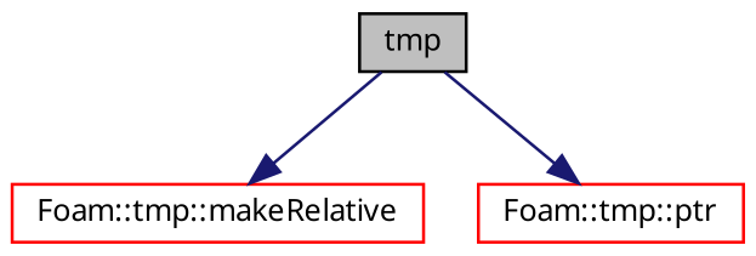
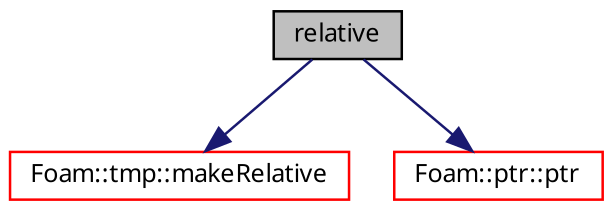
  digraph {
    fontname="Noto Sans"
    rankdir=TB
    node [color=red fontname="Noto Sans" fontsize=10 shape=record]
    edge [color=midnightblue fontname="Noto Sans" fontsize=10 labelfontname=Helvetica labelfontsize=10 style=solid]
-   n1 [color=black fillcolor=grey75 fontcolor=black height=0.2 label=tmp style=filled width=0.4]
+   n1 [color=black fillcolor=grey75 fontcolor=black height=0.2 label=relative style=filled width=0.4]
    n2 [height=0.2 label="Foam::tmp::makeRelative" width=0.4]
-   n3 [height=0.2 label="Foam::tmp::ptr" width=0.4]
+   n3 [height=0.2 label="Foam::ptr::ptr" width=0.4]
    n1 -> n2
    n1 -> n3
  }
